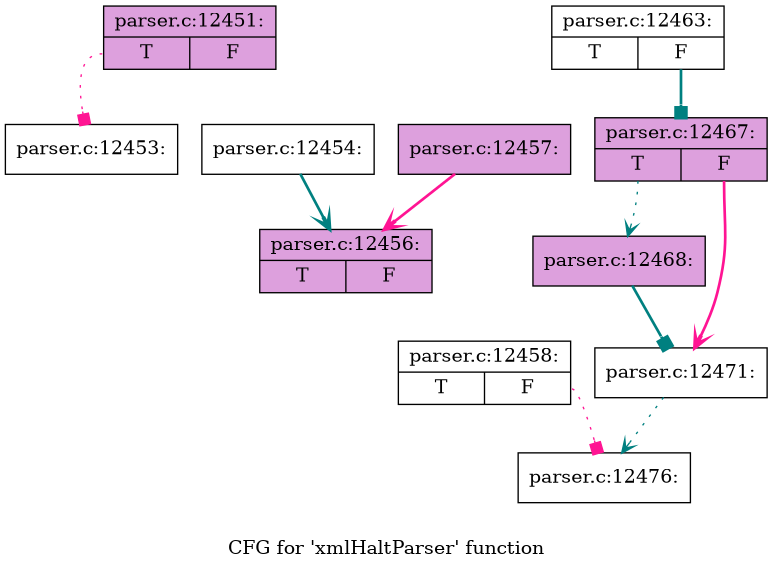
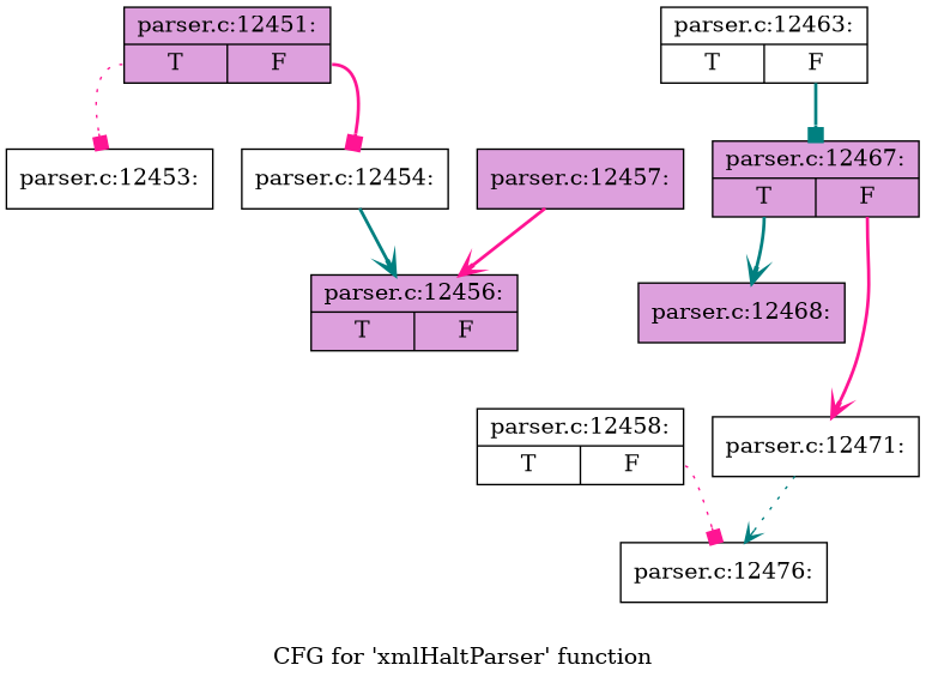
  digraph {
    label="CFG for 'xmlHaltParser' function"
    node [fillcolor=white shape=record style=filled]
    edge [arrowhead=box color=deeppink style=bold]
    n1 [fillcolor=plum label="{parser.c:12451:|{<s0>T|<s1>F}}"]
    n2 [label="{parser.c:12453:}"]
    n3 [label="{parser.c:12454:}"]
    n4 [fillcolor=plum label="{parser.c:12456:|{<s0>T|<s1>F}}"]
    n5 [label="{parser.c:12476:}"]
    n6 [fillcolor=plum label="{parser.c:12457:}"]
    n7 [label="{parser.c:12458:|{<s0>T|<s1>F}}"]
    n8 [label="{parser.c:12463:|{<s0>T|<s1>F}}"]
    n9 [fillcolor=plum label="{parser.c:12467:|{<s0>T|<s1>F}}"]
    n10 [fillcolor=plum label="{parser.c:12468:}"]
    n11 [label="{parser.c:12471:}"]
    n1 -> n2 [style=dotted tailport=s0]
+   n1 -> n3 [tailport=s1]
    n3 -> n4 [arrowhead=vee color=teal]
    n6 -> n4 [arrowhead=vee]
    n7 -> n5 [style=dotted tailport=s1]
    n8 -> n9 [color=teal tailport=s1]
-   n9 -> n10 [arrowhead=vee color=teal style=dotted tailport=s0]
+   n9 -> n10 [arrowhead=vee color=teal tailport=s0]
    n9 -> n11 [arrowhead=vee tailport=s1]
-   n10 -> n11 [color=teal]
    n11 -> n5 [arrowhead=vee color=teal style=dotted]
  }
